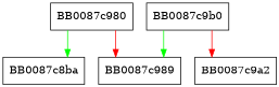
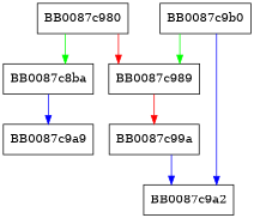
  digraph {
    splines=ortho
    node [shape=box]
    edge [color=blue]
    n1 [label=BB0087c8ba]
    BB0087c980
    BB0087c989
+   BB0087c9a9
+   BB0087c99a
    BB0087c9b0
    BB0087c9a2
+   n1 -> BB0087c9a9
    BB0087c980 -> n1 [color=green]
    BB0087c980 -> BB0087c989 [color=red]
+   BB0087c989 -> BB0087c99a [color=red]
+   BB0087c99a -> BB0087c9a2
    BB0087c9b0 -> BB0087c989 [color=green]
-   BB0087c9b0 -> BB0087c9a2 [color=red]
+   BB0087c9b0 -> BB0087c9a2
  }
